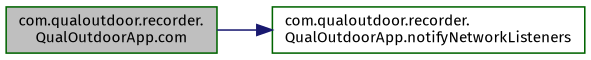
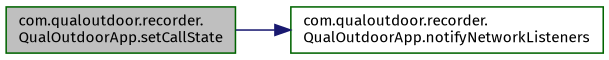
  digraph {
    rankdir=LR
    fontname="Fira Sans"
    node [color=darkgreen fontname="Fira Sans" fontsize=10 shape=record style=filled]
-   n1 [fillcolor=grey75 fontcolor=black height=0.2 label="com.qualoutdoor.recorder.\lQualOutdoorApp.com" width=0.4]
+   n1 [fillcolor=grey75 fontcolor=black height=0.2 label="com.qualoutdoor.recorder.\lQualOutdoorApp.setCallState" width=0.4]
    n2 [fillcolor=white height=0.2 label="com.qualoutdoor.recorder.\lQualOutdoorApp.notifyNetworkListeners" width=0.4]
    n1 -> n2 [color=midnightblue fontname="Fira Sans" fontsize=10 labelfontname=Helvetica labelfontsize=10 style=solid arrowhead=normal]
  }
